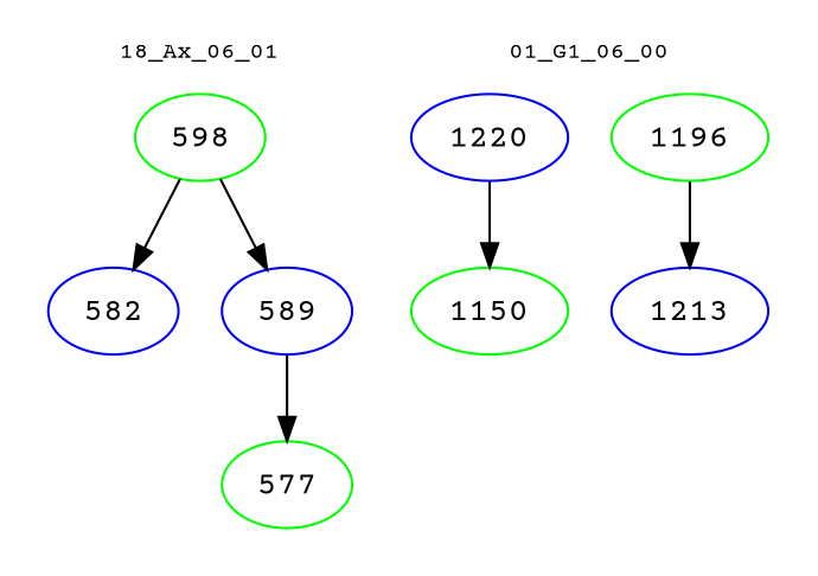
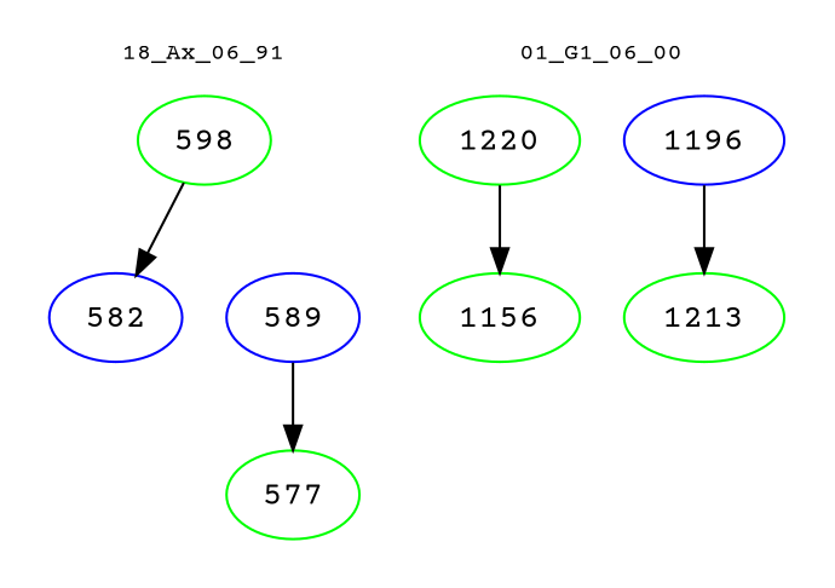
  digraph {
    fontname="Courier Prime"
    node [color=green fontname="Courier Prime"]
    edge [color=black fontname="Courier Prime"]
    n1 [label=598]
    n2 [color=blue label=582]
    n3 [color=blue label=589]
    n4 [label=577]
-   n5 [label=1196]
-   n6 [color=blue label=1220]
-   n7 [color=blue label=1213]
-   n8 [label=1150]
+   n5 [color=blue label=1196]
+   n6 [label=1220]
+   n7 [label=1213]
+   n8 [label=1156]
    subgraph cluster_1 {
      color=white
      fontsize=10
-     label="18_Ax_06_01"
+     label="18_Ax_06_91"
      n1
      n2
      n3
      n4
    }
    subgraph cluster_2 {
      color=white
      fontsize=10
      label="01_G1_06_00"
      n5
      n6
      n7
      n8
    }
    n1 -> n2
-   n1 -> n3
    n3 -> n4
    n5 -> n7
    n6 -> n8
  }
